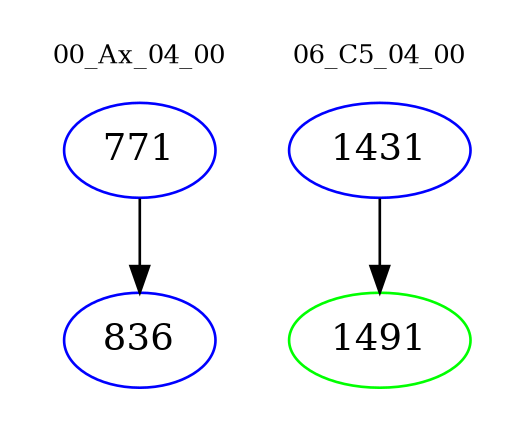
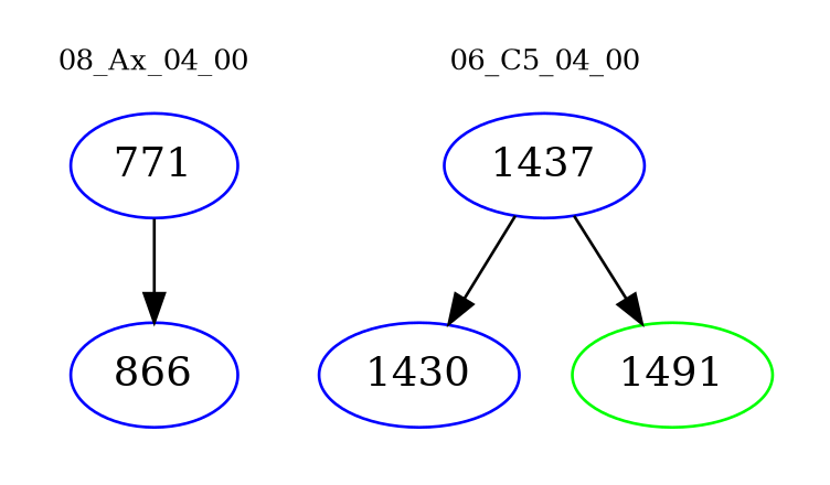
  digraph {
    node [color=blue]
    edge [color=black]
    n1 [label=771]
-   n2 [label=836]
-   n3 [label=1431]
+   n2 [label=866]
+   n3 [label=1437]
+   n4 [label=1430]
    n5 [color=green label=1491]
    subgraph cluster_1 {
      color=white
      fontsize=10
-     label="00_Ax_04_00"
+     label="08_Ax_04_00"
      n1
      n2
    }
    subgraph cluster_2 {
      color=white
      fontsize=10
      label="06_C5_04_00"
      n3
+     n4
      n5
    }
    n1 -> n2
+   n3 -> n4
    n3 -> n5
  }
